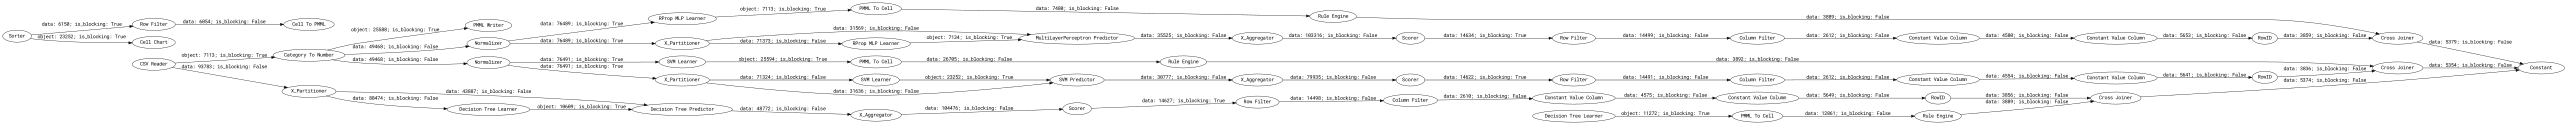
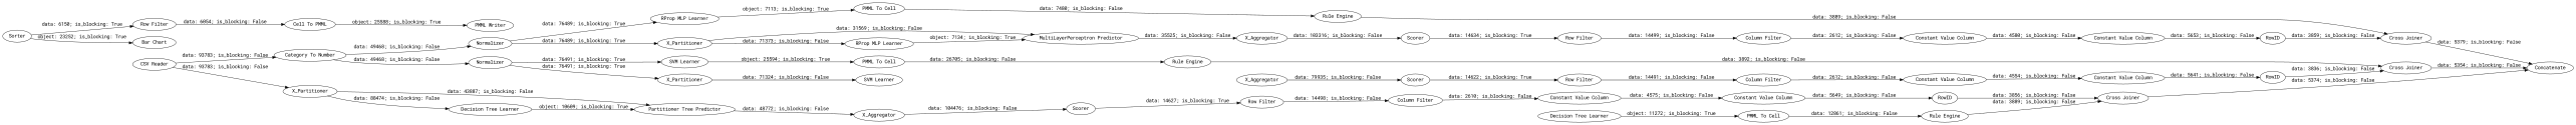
  digraph {
    fontname="Roboto Mono"
    rankdir=LR
    node [fontname="Roboto Mono"]
    edge [fontname="Roboto Mono"]
    n1 [label="SVM Learner"]
    n2 [label="PMML To Cell"]
    n3 [label="Rule Engine"]
    n4 [label="Cross Joiner"]
-   n5 [label=Constant]
+   n5 [label=Concatenate]
    n6 [label=Normalizer]
    n7 [label="RProp MLP Learner"]
    n8 [label=X_Partitioner]
    n9 [label="PMML To Cell"]
    n10 [label="MultiLayerPerceptron Predictor"]
    n11 [label="RProp MLP Learner"]
    n12 [label=X_Aggregator]
    n13 [label=Scorer]
    n14 [label="Row Filter"]
    n15 [label="Rule Engine"]
    n16 [label="SVM Learner"]
-   n17 [label="SVM Predictor"]
    n18 [label=X_Aggregator]
    n19 [label=RowID]
    n20 [label="Cross Joiner"]
    n21 [label=Scorer]
    n22 [label="Row Filter"]
    n23 [label=X_Aggregator]
    n24 [label=Scorer]
    n25 [label="Constant Value Column"]
    n26 [label=RowID]
    n27 [label="Cross Joiner"]
    n28 [label="Category To Number"]
    n29 [label=Normalizer]
    n30 [label=X_Partitioner]
    n31 [label="Row Filter"]
    n32 [label="Column Filter"]
    n33 [label="Constant Value Column"]
    n34 [label="Column Filter"]
    n35 [label="Constant Value Column"]
    n36 [label=RowID]
    n37 [label="Column Filter"]
    n38 [label="Constant Value Column"]
    n39 [label="Row Filter"]
    n40 [label="Cell To PMML"]
    n41 [label="PMML Writer"]
    n42 [label="CSV Reader"]
    n43 [label=X_Partitioner]
-   n44 [label="Decision Tree Predictor"]
+   n44 [label="Partitioner Tree Predictor"]
    n45 [label="Decision Tree Learner"]
    n46 [label="Rule Engine"]
    n47 [label=Sorter]
-   n48 [label="Cell Chart"]
+   n48 [label="Bar Chart"]
    n49 [label="Constant Value Column"]
    n50 [label="Constant Value Column"]
    n51 [label="PMML To Cell"]
    n52 [label="Decision Tree Learner"]
    n1 -> n2 [label="object: 25594; is_blocking: True"]
    n2 -> n3 [label="data: 26705; is_blocking: False"]
    n3 -> n27 [label="data: 3892; is_blocking: False"]
    n4 -> n5 [label="data: 5379; is_blocking: False"]
    n6 -> n7 [label="data: 76489; is_blocking: True"]
    n6 -> n8 [label="data: 76489; is_blocking: True"]
    n7 -> n9 [label="object: 7113; is_blocking: True"]
    n8 -> n10 [label="data: 31569; is_blocking: False"]
    n8 -> n11 [label="data: 71373; is_blocking: False"]
    n9 -> n15 [label="data: 7480; is_blocking: False"]
    n10 -> n23 [label="data: 35525; is_blocking: False"]
    n11 -> n10 [label="object: 7134; is_blocking: True"]
    n12 -> n13 [label="data: 104476; is_blocking: False"]
    n13 -> n14 [label="data: 14627; is_blocking: True"]
    n14 -> n37 [label="data: 14498; is_blocking: False"]
    n15 -> n4 [label="data: 3889; is_blocking: False"]
-   n16 -> n17 [label="object: 23252; is_blocking: True"]
-   n17 -> n18 [label="data: 30777; is_blocking: False"]
    n18 -> n21 [label="data: 79935; is_blocking: False"]
    n19 -> n20 [label="data: 3856; is_blocking: False"]
    n20 -> n5 [label="data: 5374; is_blocking: False"]
    n21 -> n22 [label="data: 14622; is_blocking: True"]
    n22 -> n34 [label="data: 14491; is_blocking: False"]
    n23 -> n24 [label="data: 103316; is_blocking: False"]
    n24 -> n31 [label="data: 14634; is_blocking: True"]
    n25 -> n26 [label="data: 5653; is_blocking: False"]
    n26 -> n4 [label="data: 3859; is_blocking: False"]
    n27 -> n5 [label="data: 5354; is_blocking: False"]
    n28 -> n6 [label="data: 49468; is_blocking: False"]
    n28 -> n29 [label="data: 49468; is_blocking: False"]
    n29 -> n1 [label="data: 76491; is_blocking: True"]
    n29 -> n30 [label="data: 76491; is_blocking: True"]
    n30 -> n16 [label="data: 71324; is_blocking: False"]
-   n30 -> n17 [label="data: 31636; is_blocking: False"]
    n31 -> n32 [label="data: 14499; is_blocking: False"]
    n32 -> n33 [label="data: 2612; is_blocking: False"]
    n33 -> n25 [label="data: 4580; is_blocking: False"]
    n34 -> n50 [label="data: 2612; is_blocking: False"]
    n35 -> n36 [label="data: 5641; is_blocking: False"]
    n36 -> n27 [label="data: 3836; is_blocking: False"]
    n37 -> n38 [label="data: 2610; is_blocking: False"]
    n38 -> n49 [label="data: 4575; is_blocking: False"]
    n39 -> n40 [label="data: 6054; is_blocking: False"]
-   n28 -> n41 [label="object: 25588; is_blocking: True"]
-   n42 -> n28 [label="object: 7113; is_blocking: True"]
+   n40 -> n41 [label="object: 25588; is_blocking: True"]
+   n42 -> n28 [label="data: 93783; is_blocking: False"]
    n42 -> n43 [label="data: 93783; is_blocking: False"]
    n43 -> n44 [label="data: 43887; is_blocking: False"]
    n43 -> n45 [label="data: 88474; is_blocking: False"]
    n44 -> n12 [label="data: 48772; is_blocking: False"]
    n45 -> n44 [label="object: 10609; is_blocking: True"]
    n46 -> n20 [label="data: 3889; is_blocking: False"]
    n47 -> n39 [label="data: 6150; is_blocking: True"]
    n47 -> n48 [label="object: 23252; is_blocking: True"]
    n49 -> n19 [label="data: 5649; is_blocking: False"]
    n50 -> n35 [label="data: 4554; is_blocking: False"]
    n51 -> n46 [label="data: 12861; is_blocking: False"]
    n52 -> n51 [label="object: 11272; is_blocking: True"]
  }
